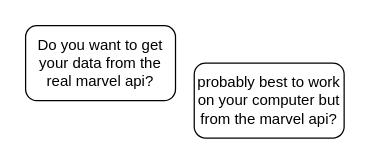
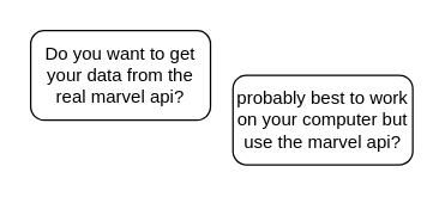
  <mxCell id="0" />
  <mxCell id="1" parent="0" />
  <mxCell id="2" value="Do you want to get your data from the real marvel api?" style="rounded=1;whiteSpace=wrap;html=1;" vertex="1" parent="1"><mxGeometry x="20" y="20" width="120" height="60" as="geometry" /></mxCell>
- <mxCell id="3" value="probably best to work on your computer but from the marvel api?" style="rounded=1;whiteSpace=wrap;html=1;" vertex="1" parent="1"><mxGeometry x="155" y="50" width="120" height="60" as="geometry" /></mxCell>
+ <mxCell id="3" value="probably best to work on your computer but use the marvel api?" style="rounded=1;whiteSpace=wrap;html=1;" vertex="1" parent="1"><mxGeometry x="155" y="50" width="120" height="60" as="geometry" /></mxCell>
